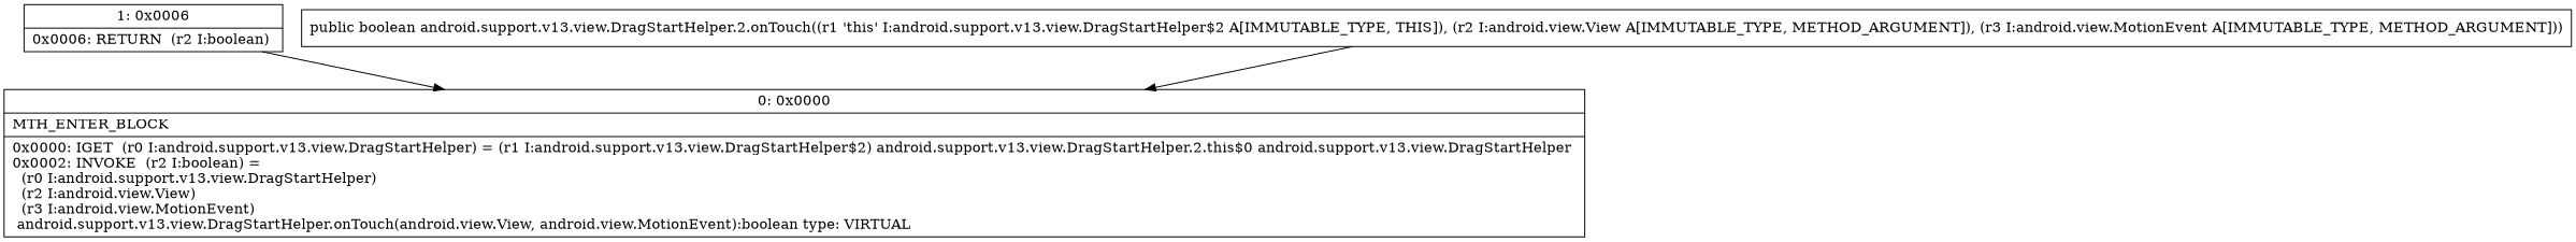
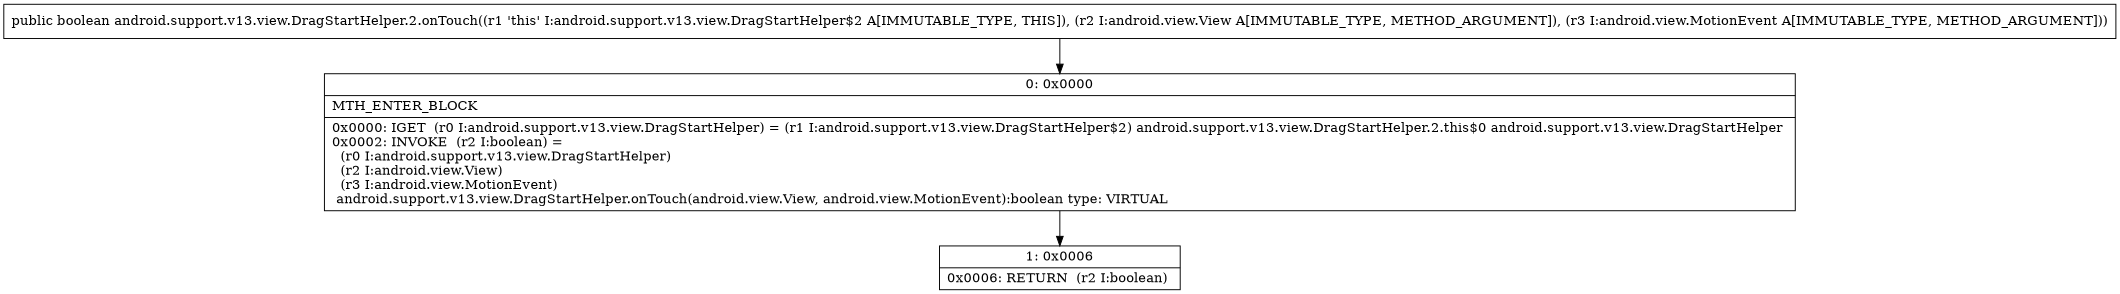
  digraph {
    node [shape=record]
    n1 [label="{0\:\ 0x0000|MTH_ENTER_BLOCK\l|0x0000: IGET  (r0 I:android.support.v13.view.DragStartHelper) = (r1 I:android.support.v13.view.DragStartHelper$2) android.support.v13.view.DragStartHelper.2.this$0 android.support.v13.view.DragStartHelper \l0x0002: INVOKE  (r2 I:boolean) = \l  (r0 I:android.support.v13.view.DragStartHelper)\l  (r2 I:android.view.View)\l  (r3 I:android.view.MotionEvent)\l android.support.v13.view.DragStartHelper.onTouch(android.view.View, android.view.MotionEvent):boolean type: VIRTUAL \l}"]
    n2 [label="{1\:\ 0x0006|0x0006: RETURN  (r2 I:boolean) \l}"]
    n3 [label="{public boolean android.support.v13.view.DragStartHelper.2.onTouch((r1 'this' I:android.support.v13.view.DragStartHelper$2 A[IMMUTABLE_TYPE, THIS]), (r2 I:android.view.View A[IMMUTABLE_TYPE, METHOD_ARGUMENT]), (r3 I:android.view.MotionEvent A[IMMUTABLE_TYPE, METHOD_ARGUMENT])) }"]
-   n2 -> n1
+   n1 -> n2
    n3 -> n1
  }
